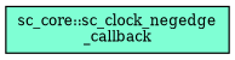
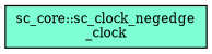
  digraph {
    rankdir=LR
    fontname="DejaVu Serif"
-   n1 [color=black fillcolor=aquamarine fontname="DejaVu Serif" fontsize=10 height=0.2 label="sc_core::sc_clock_negedge\l_callback" shape=record style=filled width=0.4]
+   n1 [color=black fillcolor=aquamarine fontname="DejaVu Serif" fontsize=10 height=0.2 label="sc_core::sc_clock_negedge\l_clock" shape=record style=filled width=0.4]
  }
